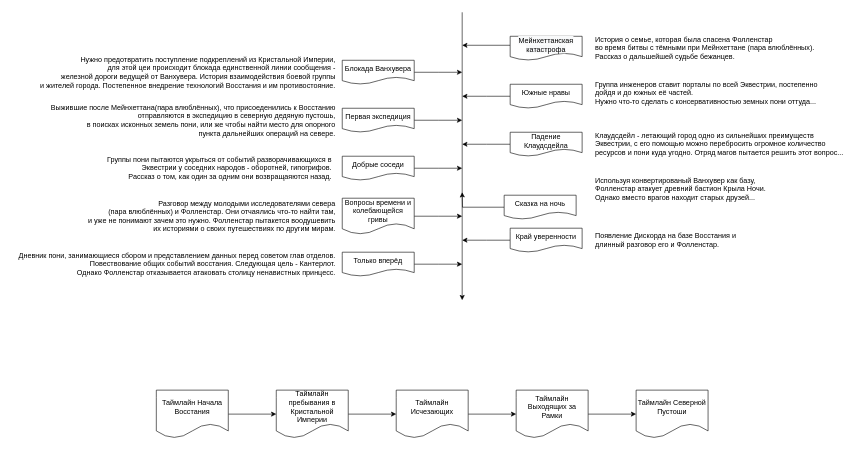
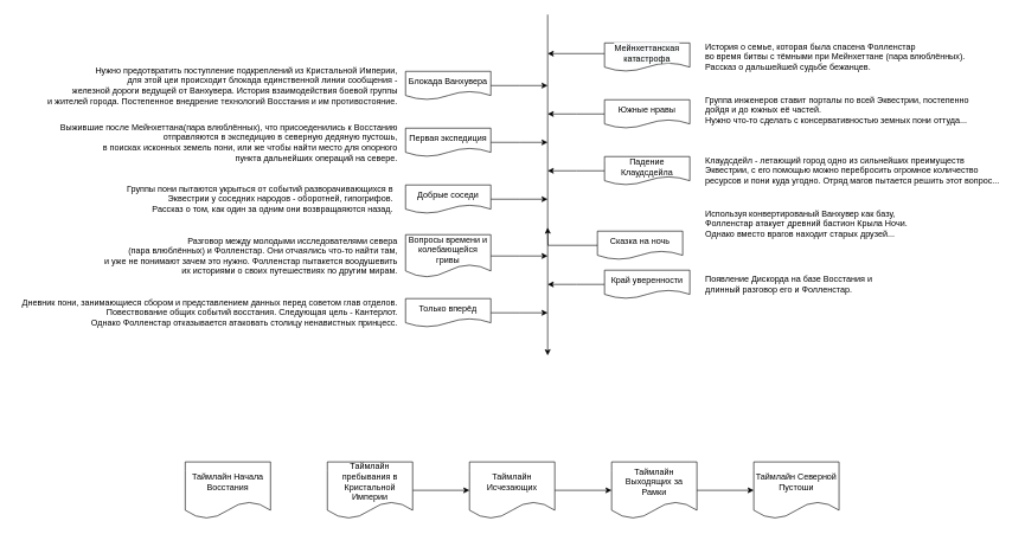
  <mxCell id="0" />
  <mxCell id="1" parent="0" />
  <mxCell id="2" style="edgeStyle=orthogonalEdgeStyle;rounded=0;orthogonalLoop=1;jettySize=auto;html=1;" parent="1" edge="1"><mxGeometry relative="1" as="geometry"><mxPoint x="770" y="500" as="targetPoint" /><mxPoint x="770" y="20" as="sourcePoint" /></mxGeometry></mxCell>
  <mxCell id="3" style="edgeStyle=orthogonalEdgeStyle;rounded=0;orthogonalLoop=1;jettySize=auto;html=1;" parent="1" edge="1"><mxGeometry relative="1" as="geometry"><mxPoint x="770" y="75" as="targetPoint" /><mxPoint x="850" y="75" as="sourcePoint" /></mxGeometry></mxCell>
  <mxCell id="4" style="edgeStyle=orthogonalEdgeStyle;rounded=0;orthogonalLoop=1;jettySize=auto;html=1;" parent="1" source="5" edge="1"><mxGeometry relative="1" as="geometry"><mxPoint x="770" y="120" as="targetPoint" /></mxGeometry></mxCell>
  <mxCell id="5" value="Блокада Ванхувера" style="shape=document;whiteSpace=wrap;html=1;boundedLbl=1;" parent="1" vertex="1"><mxGeometry x="570" y="100" width="120" height="40" as="geometry" /></mxCell>
  <mxCell id="6" value="&#10;&#10;&lt;span style=&quot;color: rgb(0, 0, 0); font-family: helvetica; font-size: 12px; font-style: normal; font-weight: 400; letter-spacing: normal; text-align: center; text-indent: 0px; text-transform: none; word-spacing: 0px; background-color: rgb(248, 249, 250); display: inline; float: none;&quot;&gt;Мейнхеттанская&lt;/span&gt;&lt;br style=&quot;color: rgb(0, 0, 0); font-family: helvetica; font-size: 12px; font-style: normal; font-weight: 400; letter-spacing: normal; text-align: center; text-indent: 0px; text-transform: none; word-spacing: 0px; background-color: rgb(248, 249, 250);&quot;&gt;&lt;span style=&quot;color: rgb(0, 0, 0); font-family: helvetica; font-size: 12px; font-style: normal; font-weight: 400; letter-spacing: normal; text-align: center; text-indent: 0px; text-transform: none; word-spacing: 0px; background-color: rgb(248, 249, 250); display: inline; float: none;&quot;&gt;катастрофа&lt;/span&gt;&#10;&#10;" style="shape=document;whiteSpace=wrap;html=1;boundedLbl=1;" parent="1" vertex="1"><mxGeometry x="850" y="60" width="120" height="40" as="geometry" /></mxCell>
  <mxCell id="7" style="edgeStyle=orthogonalEdgeStyle;rounded=0;orthogonalLoop=1;jettySize=auto;html=1;" parent="1" source="8" edge="1"><mxGeometry relative="1" as="geometry"><mxPoint x="770" y="160" as="targetPoint" /></mxGeometry></mxCell>
  <mxCell id="8" value="Южные нравы" style="shape=document;whiteSpace=wrap;html=1;boundedLbl=1;" parent="1" vertex="1"><mxGeometry x="850" y="140" width="120" height="40" as="geometry" /></mxCell>
  <mxCell id="9" style="edgeStyle=orthogonalEdgeStyle;rounded=0;orthogonalLoop=1;jettySize=auto;html=1;" parent="1" source="10" edge="1"><mxGeometry relative="1" as="geometry"><mxPoint x="770" y="200" as="targetPoint" /></mxGeometry></mxCell>
  <mxCell id="10" value="Первая экспедиция" style="shape=document;whiteSpace=wrap;html=1;boundedLbl=1;" parent="1" vertex="1"><mxGeometry x="570" y="180" width="120" height="40" as="geometry" /></mxCell>
  <mxCell id="11" style="edgeStyle=orthogonalEdgeStyle;rounded=0;orthogonalLoop=1;jettySize=auto;html=1;" parent="1" source="12" edge="1"><mxGeometry relative="1" as="geometry"><mxPoint x="770" y="240" as="targetPoint" /></mxGeometry></mxCell>
  <mxCell id="12" value="Падение Клаудсдейла" style="shape=document;whiteSpace=wrap;html=1;boundedLbl=1;" parent="1" vertex="1"><mxGeometry x="850" y="220" width="120" height="40" as="geometry" /></mxCell>
  <mxCell id="13" style="edgeStyle=orthogonalEdgeStyle;rounded=0;orthogonalLoop=1;jettySize=auto;html=1;" parent="1" source="14" edge="1"><mxGeometry relative="1" as="geometry"><mxPoint x="770" y="280" as="targetPoint" /></mxGeometry></mxCell>
  <mxCell id="14" value="Добрые соседи" style="shape=document;whiteSpace=wrap;html=1;boundedLbl=1;" parent="1" vertex="1"><mxGeometry x="570" y="260" width="120" height="40" as="geometry" /></mxCell>
  <mxCell id="15" value="" style="edgeStyle=orthogonalEdgeStyle;rounded=0;orthogonalLoop=1;jettySize=auto;html=1;" parent="1" source="16" edge="1"><mxGeometry relative="1" as="geometry"><mxPoint x="770" y="320" as="targetPoint" /></mxGeometry></mxCell>
  <mxCell id="16" value="Сказка на ночь" style="shape=document;whiteSpace=wrap;html=1;boundedLbl=1;" parent="1" vertex="1"><mxGeometry x="840" y="325" width="120" height="40" as="geometry" /></mxCell>
  <mxCell id="17" style="edgeStyle=orthogonalEdgeStyle;rounded=0;orthogonalLoop=1;jettySize=auto;html=1;" parent="1" source="18" edge="1"><mxGeometry relative="1" as="geometry"><mxPoint x="770" y="360" as="targetPoint" /></mxGeometry></mxCell>
  <mxCell id="18" value="Вопросы времени и колебающейся гривы" style="shape=document;whiteSpace=wrap;html=1;boundedLbl=1;" parent="1" vertex="1"><mxGeometry x="570" y="330" width="120" height="60" as="geometry" /></mxCell>
  <mxCell id="19" value="История о семье, которая была спасена Фолленстар &lt;br&gt;во время битвы с тёмными при Мейнхеттане (пара влюблённых). &lt;br&gt;Рассказ о дальшейшей судьбе бежанцев." style="text;html=1;align=left;verticalAlign=middle;resizable=0;points=[];autosize=1;strokeColor=none;fillColor=none;" parent="1" vertex="1"><mxGeometry x="990" y="55" width="380" height="50" as="geometry" /></mxCell>
  <mxCell id="20" value="Нужно предотвратить поступление подкреплений из Кристальной Империи, &lt;br&gt;для этой цеи происходит&amp;nbsp;блокада единственной линии сообщения - &lt;br&gt;железной дороги ведущей от Ванхувера.&amp;nbsp;История взаимодействия боевой группы&lt;br&gt;&amp;nbsp;и жителей города.&amp;nbsp;Постепенное внедрение технологий Восстания и им противостояние." style="text;html=1;align=right;verticalAlign=middle;resizable=0;points=[];autosize=1;strokeColor=none;fillColor=none;" parent="1" vertex="1"><mxGeometry x="50" y="90" width="510" height="60" as="geometry" /></mxCell>
  <mxCell id="21" value="Группа инженеров ставит порталы по всей Эквестрии, постепенно &lt;br&gt;дойдя и до южных её частей.&lt;br&gt;Нужно что-то сделать с консервативностью земных пони оттуда..." style="text;html=1;align=left;verticalAlign=middle;resizable=0;points=[];autosize=1;strokeColor=none;fillColor=none;" parent="1" vertex="1"><mxGeometry x="990" y="130" width="390" height="50" as="geometry" /></mxCell>
  <mxCell id="22" value="Выжившие после Мейнхеттана(пара влюблённых), что присоеденились к Восстанию &lt;br&gt;отправляются в экспедицию в северную дедяную пустошь, &lt;br&gt;в поисках исконных земель пони, или же чтобы найти место для опорного&lt;br&gt;&amp;nbsp;пункта дальнейших операций на севере." style="text;html=1;align=right;verticalAlign=middle;resizable=0;points=[];autosize=1;strokeColor=none;fillColor=none;" parent="1" vertex="1"><mxGeometry x="70" y="170" width="490" height="60" as="geometry" /></mxCell>
  <mxCell id="23" value="Клаудсдейл - летающий город одно из сильнейших преимуществ &lt;br&gt;Эквестрии, с его&amp;nbsp;помощью можно перебросить огромное количество &lt;br&gt;ресурсов и пони куда угодно.&amp;nbsp;Отряд магов пытается решить этот вопрос..." style="text;html=1;align=left;verticalAlign=middle;resizable=0;points=[];autosize=1;strokeColor=none;fillColor=none;" parent="1" vertex="1"><mxGeometry x="990" y="215" width="430" height="50" as="geometry" /></mxCell>
  <mxCell id="24" value="&lt;div style=&quot;text-align: right&quot;&gt;&lt;span&gt;Группы пони пытаются укрыться от событий разворачивающихся в&lt;/span&gt;&lt;/div&gt;&lt;div style=&quot;text-align: right&quot;&gt;&lt;span&gt;Эквестрии у соседних народов - оборотней, гипогрифов.&lt;/span&gt;&lt;/div&gt;&lt;div style=&quot;text-align: right&quot;&gt;&lt;span&gt;Рассказ о том, как один за одним они возвращаяются назад.&lt;/span&gt;&lt;/div&gt;" style="text;html=1;align=center;verticalAlign=middle;resizable=0;points=[];autosize=1;strokeColor=none;fillColor=none;" parent="1" vertex="1"><mxGeometry x="170" y="255" width="390" height="50" as="geometry" /></mxCell>
  <mxCell id="25" value="Используя конвертированый Ванхувер как базу, &lt;br&gt;Фолленстар атакует древний бастион Крыла Ночи. &lt;br&gt;Однако вместо врагов находит старых друзей..." style="text;html=1;align=left;verticalAlign=middle;resizable=0;points=[];autosize=1;strokeColor=none;fillColor=none;" parent="1" vertex="1"><mxGeometry x="990" y="290" width="300" height="50" as="geometry" /></mxCell>
  <mxCell id="26" value="Разговор между молодыми исследователями севера &lt;br&gt;(пара влюблённых) и Фолленстар. Они отчаялись что-то найти там, &lt;br&gt;и уже не понимают зачем это нужно. Фолленстар пытакется воодушевить &lt;br&gt;их историями о своих путешествиях по другим мирам." style="text;html=1;align=right;verticalAlign=middle;resizable=0;points=[];autosize=1;strokeColor=none;fillColor=none;" parent="1" vertex="1"><mxGeometry x="130" y="330" width="430" height="60" as="geometry" /></mxCell>
  <mxCell id="27" style="edgeStyle=orthogonalEdgeStyle;rounded=0;orthogonalLoop=1;jettySize=auto;html=1;" parent="1" source="28" edge="1"><mxGeometry relative="1" as="geometry"><mxPoint x="770" y="400" as="targetPoint" /></mxGeometry></mxCell>
  <mxCell id="28" value="Край уверенности" style="shape=document;whiteSpace=wrap;html=1;boundedLbl=1;" parent="1" vertex="1"><mxGeometry x="850" y="380" width="120" height="40" as="geometry" /></mxCell>
  <mxCell id="29" value="Появление Дискорда на базе Восстания и &lt;br&gt;длинный разговор его и Фолленстар." style="text;html=1;align=left;verticalAlign=middle;resizable=0;points=[];autosize=1;strokeColor=none;fillColor=none;" parent="1" vertex="1"><mxGeometry x="990" y="385" width="250" height="30" as="geometry" /></mxCell>
  <mxCell id="30" style="edgeStyle=orthogonalEdgeStyle;rounded=0;orthogonalLoop=1;jettySize=auto;html=1;" parent="1" source="31" edge="1"><mxGeometry relative="1" as="geometry"><mxPoint x="770" y="440" as="targetPoint" /></mxGeometry></mxCell>
  <mxCell id="31" value="Только вперёд" style="shape=document;whiteSpace=wrap;html=1;boundedLbl=1;align=center;" parent="1" vertex="1"><mxGeometry x="570" y="420" width="120" height="40" as="geometry" /></mxCell>
  <mxCell id="32" value="Дневник пони, занимающиеся сбором и представлением данных перед советом глав отделов. &lt;br&gt;Повествование общих событий восстания. Следующая цель - Кантерлот. &lt;br&gt;Однако Фолленстар отказывается атаковать столицу ненавистных принцесс." style="text;html=1;align=right;verticalAlign=middle;resizable=0;points=[];autosize=1;strokeColor=none;fillColor=none;" parent="1" vertex="1"><mxGeometry x="20" y="415" width="540" height="50" as="geometry" /></mxCell>
- <mxCell id="33" value="" style="edgeStyle=orthogonalEdgeStyle;rounded=0;orthogonalLoop=1;jettySize=auto;html=1;" parent="1" source="34" target="36" edge="1"><mxGeometry relative="1" as="geometry" /></mxCell>
  <mxCell id="34" value="Таймлайн Начала Восстания" style="shape=document;whiteSpace=wrap;html=1;boundedLbl=1;" parent="1" vertex="1"><mxGeometry x="260" y="650" width="120" height="80" as="geometry" /></mxCell>
  <mxCell id="35" value="" style="edgeStyle=orthogonalEdgeStyle;rounded=0;orthogonalLoop=1;jettySize=auto;html=1;" parent="1" source="36" target="38" edge="1"><mxGeometry relative="1" as="geometry" /></mxCell>
  <mxCell id="36" value="Таймлайн пребывания в Кристальной Империи" style="shape=document;whiteSpace=wrap;html=1;boundedLbl=1;" parent="1" vertex="1"><mxGeometry x="460" y="650" width="120" height="80" as="geometry" /></mxCell>
  <mxCell id="37" value="" style="edgeStyle=orthogonalEdgeStyle;rounded=0;orthogonalLoop=1;jettySize=auto;html=1;" parent="1" source="38" target="40" edge="1"><mxGeometry relative="1" as="geometry" /></mxCell>
  <mxCell id="38" value="Таймлайн Исчезающих" style="shape=document;whiteSpace=wrap;html=1;boundedLbl=1;" parent="1" vertex="1"><mxGeometry x="660" y="650" width="120" height="80" as="geometry" /></mxCell>
  <mxCell id="39" value="" style="edgeStyle=orthogonalEdgeStyle;rounded=0;orthogonalLoop=1;jettySize=auto;html=1;" parent="1" source="40" target="41" edge="1"><mxGeometry relative="1" as="geometry" /></mxCell>
  <mxCell id="40" value="Таймлайн Выходящих за Рамки" style="shape=document;whiteSpace=wrap;html=1;boundedLbl=1;" parent="1" vertex="1"><mxGeometry x="860" y="650" width="120" height="80" as="geometry" /></mxCell>
  <mxCell id="41" value="Таймлайн Северной Пустоши" style="shape=document;whiteSpace=wrap;html=1;boundedLbl=1;" parent="1" vertex="1"><mxGeometry x="1060" y="650" width="120" height="80" as="geometry" /></mxCell>
